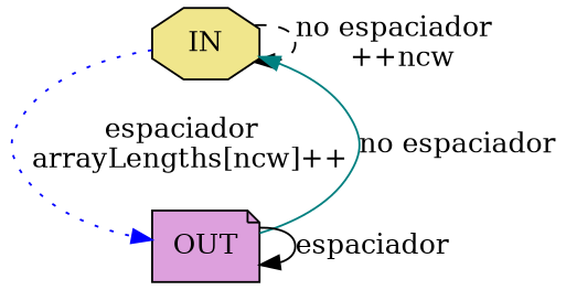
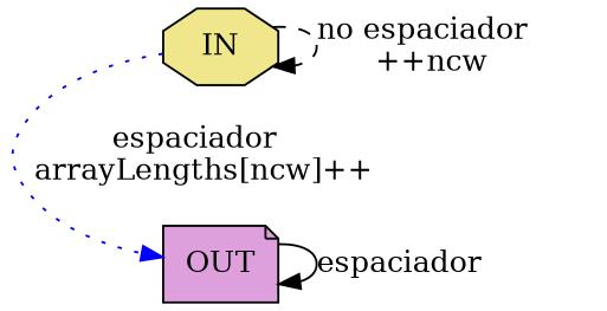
  digraph {
    bgcolor=white
    fontname=Arial
    fontsize=12
    node [style=filled]
    edge [color=black style=solid]
    n1 [label=IN shape=octagon fillcolor=khaki]
    n2 [label=OUT shape=note fillcolor=plum]
    n1 -> n1 [label="no espaciador \n ++ncw" style=dashed]
    n1 -> n2 [label="espaciador \n arrayLengths[ncw]++" color=blue style=dotted]
-   n2 -> n1 [label="no espaciador" color=teal]
    n2 -> n2 [label=espaciador]
  }
